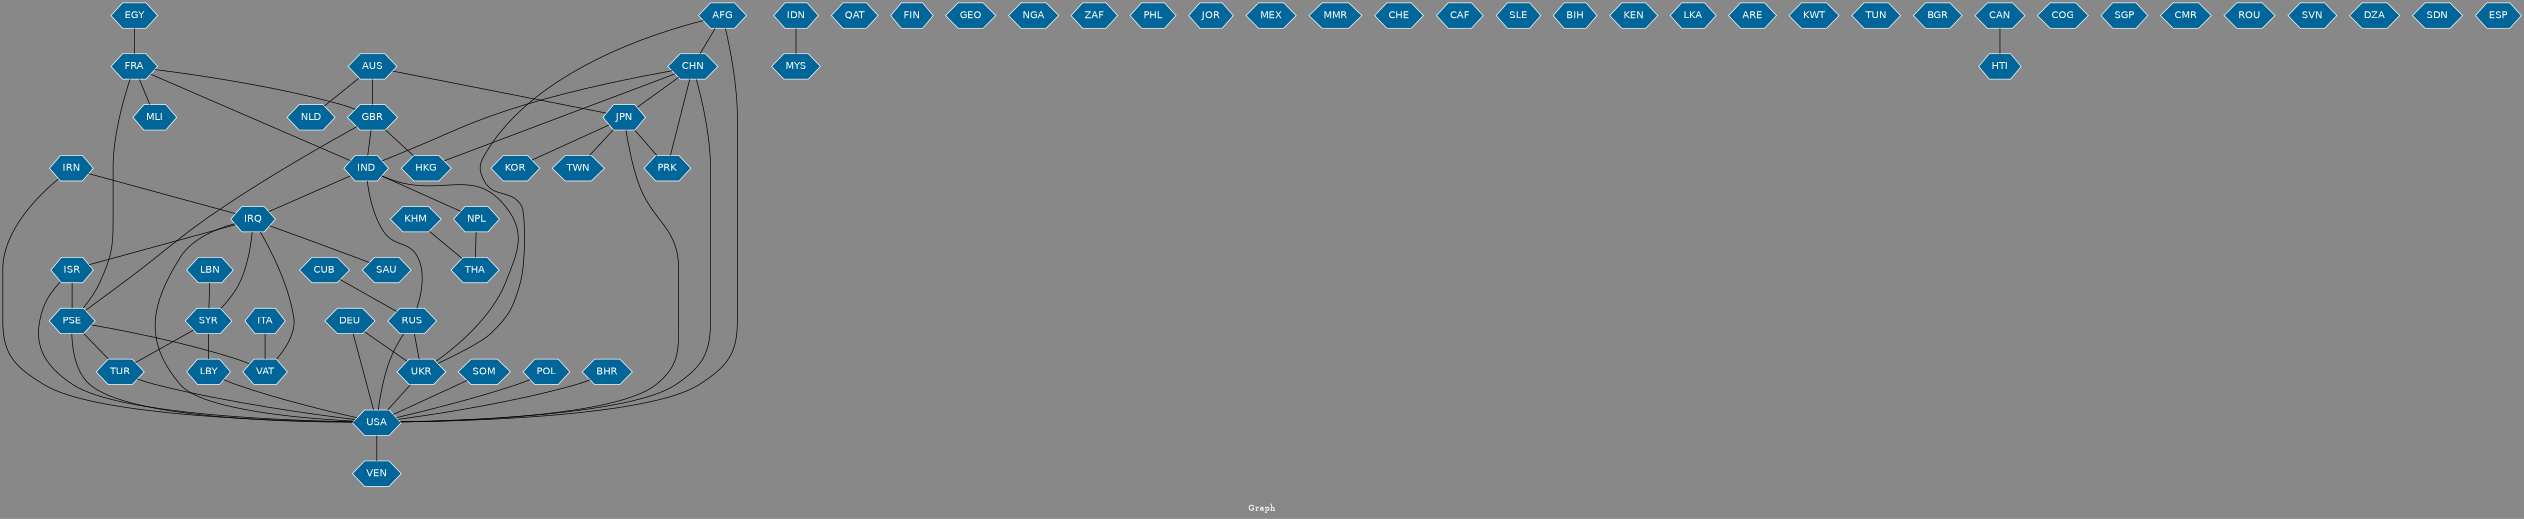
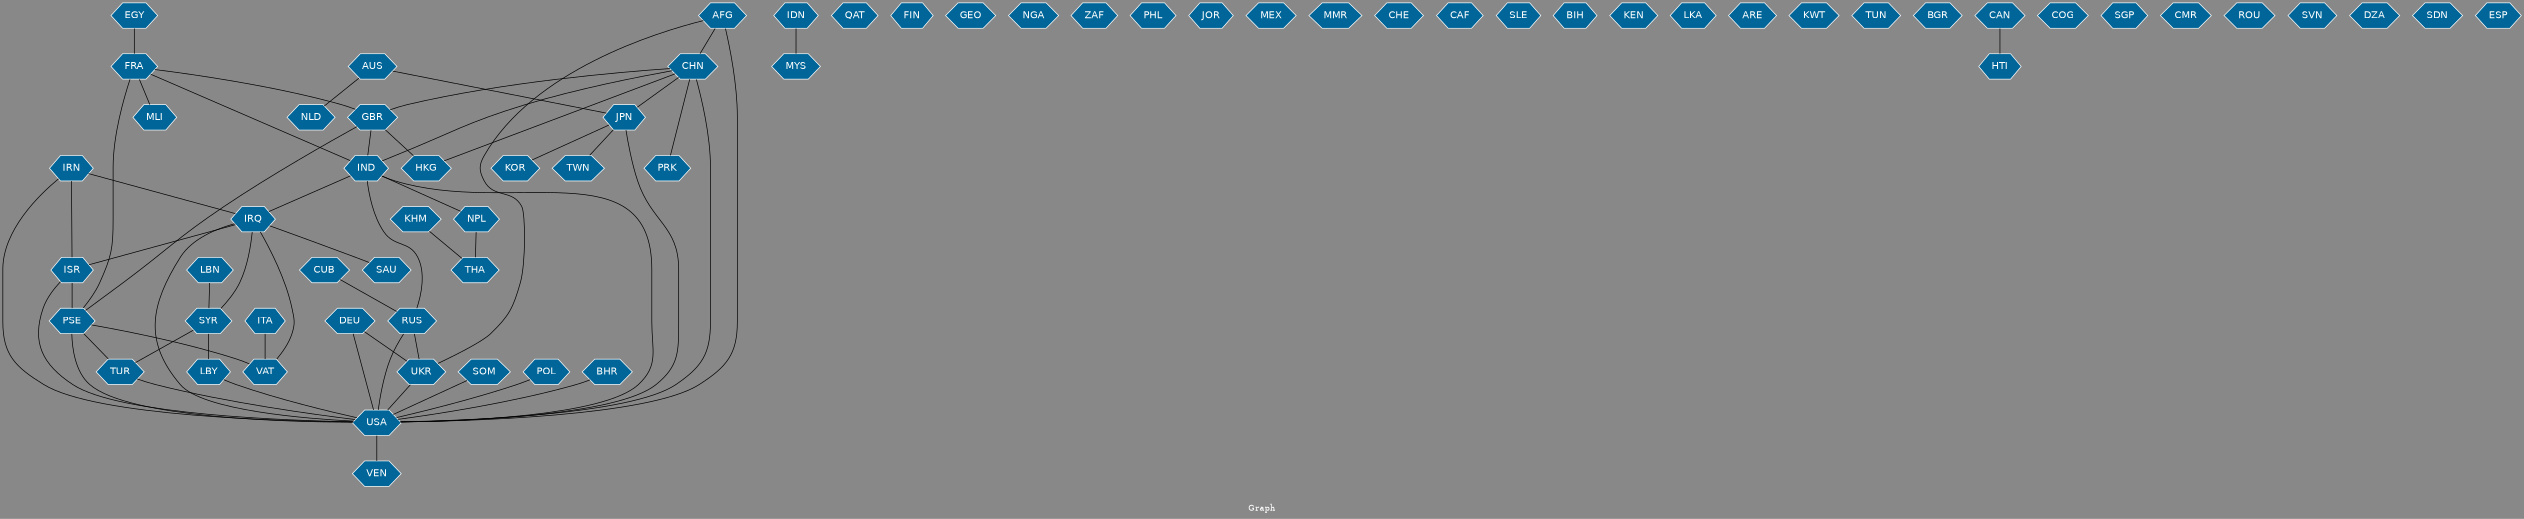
  graph {
    bgcolor="#888888"
    fontcolor=white
    fontsize=12
    label="Graph"
    node [color=white fillcolor="#006699" fontcolor=white fontname=Helvetica shape=hexagon style=filled]
    edge [arrowhead=open color=black fontcolor=white fontname=Courier fontsize=12 weight=1]
    n1 [label=UKR]
    n2 [label=USA]
    n3 [label=VEN]
    n4 [label=IRQ]
    n5 [label=ISR]
    n6 [label=SYR]
    n7 [label=SAU]
    n8 [label=VAT]
    n9 [label=PSE]
    n10 [label=TUR]
    n11 [label=LBY]
    n12 [label=RUS]
    n13 [label=IRN]
    n14 [label=KOR]
    n15 [label=JPN]
    n16 [label=PRK]
    n17 [label=TWN]
    n18 [label=IDN]
    n19 [label=MYS]
    n20 [label=QAT]
    n21 [label=GBR]
    n22 [label=IND]
    n23 [label=HKG]
    n24 [label=NPL]
    n25 [label=AUS]
    n26 [label=NLD]
    n27 [label=CHN]
    n28 [label=THA]
    n29 [label=DEU]
    n30 [label=FIN]
    n31 [label=GEO]
    n32 [label=KHM]
    n33 [label=NGA]
    n34 [label=FRA]
    n35 [label=MLI]
    n36 [label=EGY]
    n37 [label=ZAF]
    n38 [label=ITA]
    n39 [label=PHL]
    n40 [label=JOR]
    n41 [label=MEX]
    n42 [label=CUB]
    n43 [label=AFG]
    n44 [label=MMR]
    n45 [label=CHE]
    n46 [label=CAF]
    n47 [label=SLE]
    n48 [label=LBN]
    n49 [label=BIH]
    n50 [label=KEN]
    n51 [label=LKA]
    n52 [label=ARE]
    n53 [label=KWT]
    n54 [label=TUN]
    n55 [label=BGR]
    n56 [label=SOM]
    n57 [label=CAN]
    n58 [label=HTI]
    n59 [label=COG]
    n60 [label=SGP]
    n61 [label=CMR]
    n62 [label=ROU]
    n63 [label=POL]
    n64 [label=BHR]
    n65 [label=SVN]
    n66 [label=DZA]
    n67 [label=SDN]
    n68 [label=ESP]
    n1 -- n2
    n2 -- n3 [weight=2]
    n4 -- n2
    n4 -- n5
    n4 -- n6
    n4 -- n7
    n4 -- n8
    n5 -- n2
    n5 -- n9 [weight=17]
    n6 -- n10
    n6 -- n11
    n9 -- n2
    n9 -- n8
    n9 -- n10 [weight=2]
    n10 -- n2
    n11 -- n2
    n12 -- n1 [weight=5]
    n12 -- n2 [weight=6]
    n13 -- n2 [weight=2]
    n13 -- n4 [weight=2]
+   n13 -- n5
    n15 -- n2
    n15 -- n14
-   n15 -- n16 [weight=2]
    n15 -- n17
    n18 -- n19
    n21 -- n9
    n21 -- n22
    n21 -- n23
-   n22 -- n1 [weight=2]
+   n22 -- n2 [weight=2]
    n22 -- n4 [weight=2]
    n22 -- n12
    n22 -- n24
    n24 -- n28
    n25 -- n15
    n25 -- n26
    n27 -- n2 [weight=7]
    n27 -- n15
    n27 -- n16
-   n25 -- n21 [weight=2]
+   n27 -- n21 [weight=2]
    n27 -- n22
    n27 -- n23
    n29 -- n1
    n29 -- n2 [weight=6]
    n32 -- n28 [weight=2]
    n34 -- n9 [weight=3]
    n34 -- n21
    n34 -- n22
    n34 -- n35
    n36 -- n34
    n38 -- n8
    n42 -- n12 [weight=2]
    n43 -- n1
    n43 -- n2 [weight=2]
    n43 -- n27
    n48 -- n6
    n56 -- n2
    n57 -- n58
    n63 -- n2
    n64 -- n2
  }
